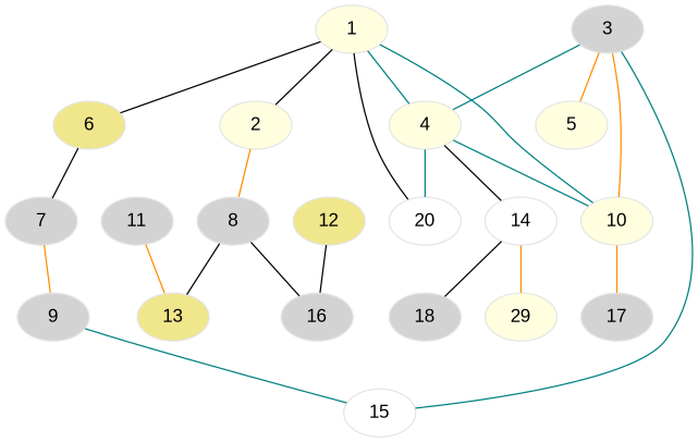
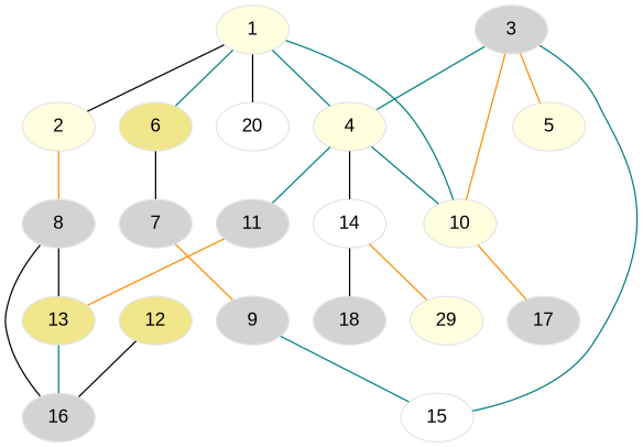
  graph {
    fontname="Liberation Sans"
    node [color=gray90 fillcolor=lightgrey fontname="Liberation Sans" style=filled]
    edge [color=teal fontname="Liberation Sans"]
    1 [fillcolor=lightyellow]
    2 [fillcolor=lightyellow]
    4 [fillcolor=lightyellow]
    6 [fillcolor=khaki]
    20 [fillcolor=white]
    10 [fillcolor=lightyellow]
    8
    3
    5 [fillcolor=lightyellow]
    15 [fillcolor=white]
    11
    14 [fillcolor=white]
    7
    13 [fillcolor=khaki]
    16
    17
    18
    n18 [fillcolor=lightyellow label=29]
    9
    12 [fillcolor=khaki]
    1 -- 2 [color=black]
    1 -- 4
-   1 -- 6 [color=black]
+   1 -- 6
    1 -- 20 [color=black]
    1 -- 10
    2 -- 8 [color=darkorange]
    4 -- 10
-   4 -- 20
+   4 -- 11
    4 -- 14 [color=black]
    6 -- 7 [color=black]
    10 -- 17 [color=darkorange]
    8 -- 13 [color=black]
    8 -- 16 [color=black]
    3 -- 4
    3 -- 10 [color=darkorange]
    3 -- 5 [color=darkorange]
    3 -- 15
    11 -- 13 [color=darkorange]
    14 -- 18 [color=black]
    14 -- n18 [color=darkorange]
    7 -- 9 [color=darkorange]
+   13 -- 16
    9 -- 15
    12 -- 16 [color=black]
  }
